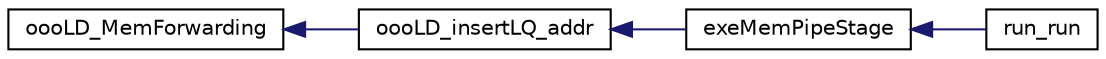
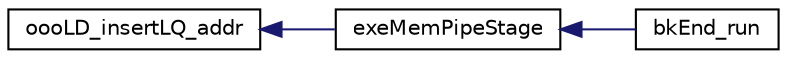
  digraph {
    rankdir=LR
    node [color=black fillcolor=white fontname=Helvetica fontsize=10 shape=record style=filled]
    edge [color=midnightblue dir=back fontname=Helvetica fontsize=10 labelfontname=Helvetica labelfontsize=10 style=solid]
-   n1 [height=0.2 label=oooLD_MemForwarding width=0.4]
    n2 [height=0.2 label=oooLD_insertLQ_addr width=0.4]
    n3 [height=0.2 label=exeMemPipeStage width=0.4]
-   n4 [height=0.2 label=run_run width=0.4]
-   n1 -> n2
+   n4 [height=0.2 label=bkEnd_run width=0.4]
    n2 -> n3
    n3 -> n4
  }
